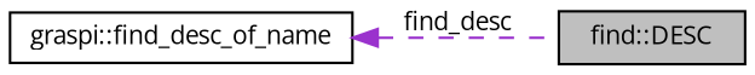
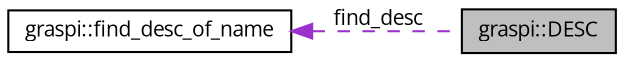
  digraph {
    rankdir=LR
    fontname="Open Sans"
    node [color=black fontname="Open Sans" fontsize=10 shape=record style=filled]
-   n1 [fillcolor=grey75 fontcolor=black height=0.2 label="find::DESC" width=0.4]
+   n1 [fillcolor=grey75 fontcolor=black height=0.2 label="graspi::DESC" width=0.4]
    n2 [fillcolor=white height=0.2 label="graspi::find_desc_of_name" width=0.4]
    n2 -> n1 [color=darkorchid3 dir=back fontname="Open Sans" fontsize=10 label=" find_desc" labelfontname=Helvetica labelfontsize=10 style=dashed]
  }
